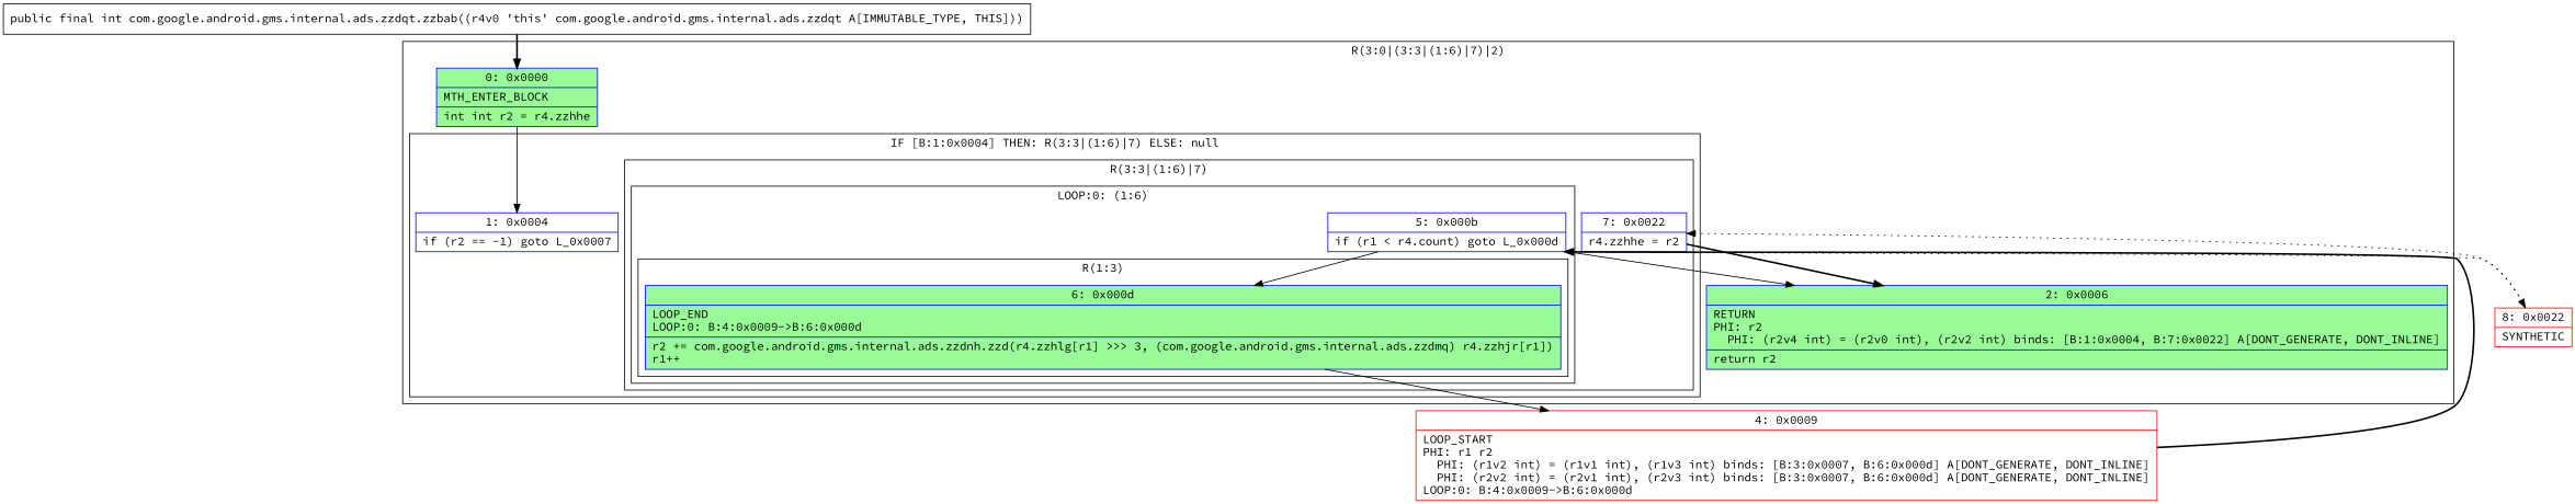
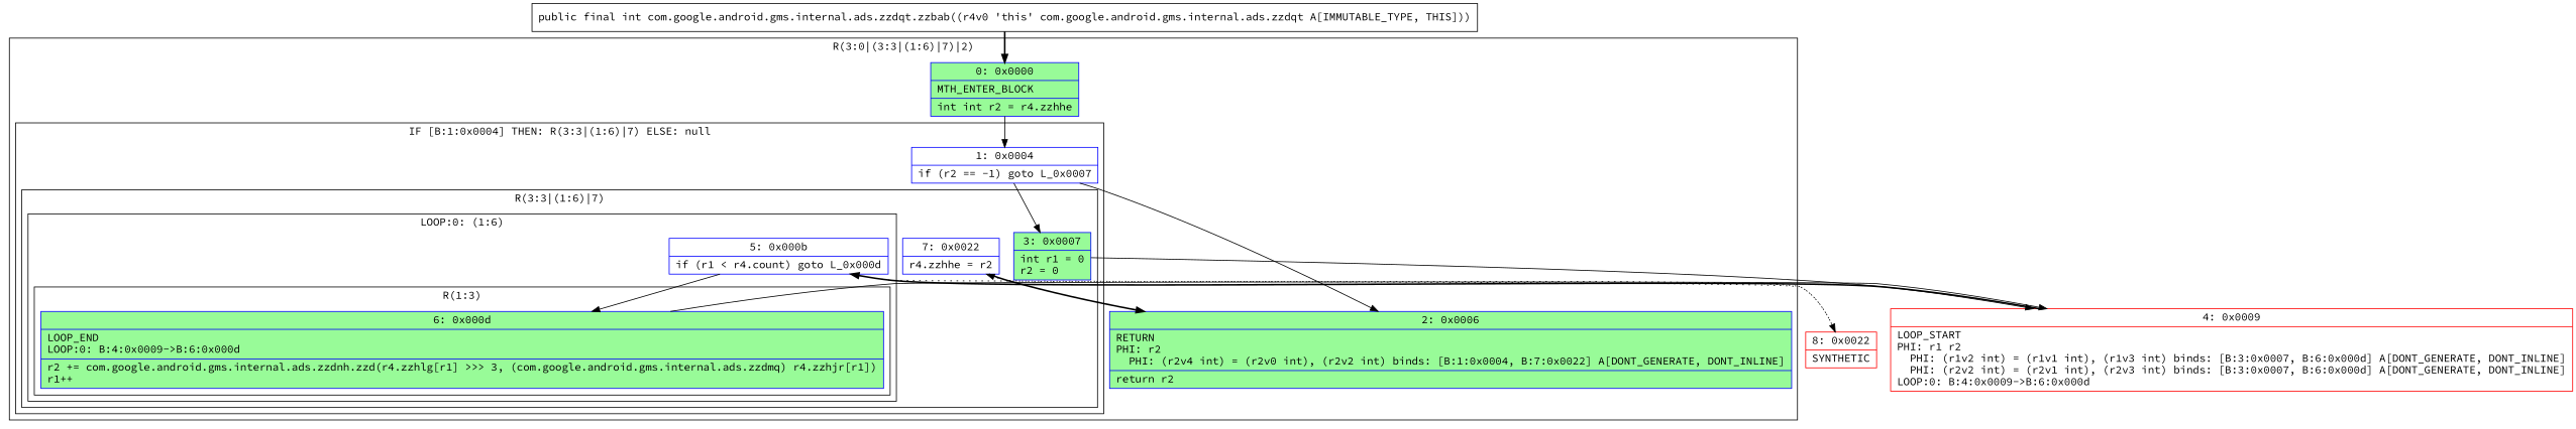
  digraph {
    fontname="Source Code Pro"
    node [color=blue fillcolor=white fontname="Source Code Pro" shape=record style=filled]
    edge [fontname="Source Code Pro" style=solid]
    n1 [fillcolor=palegreen label="{6\:\ 0x000d|LOOP_END\lLOOP:0: B:4:0x0009\-\>B:6:0x000d\l|r2 += com.google.android.gms.internal.ads.zzdnh.zzd(r4.zzhlg[r1] \>\>\> 3, (com.google.android.gms.internal.ads.zzdmq) r4.zzhjr[r1])\lr1++\l}"]
    n2 [label="{5\:\ 0x000b|if (r1 \< r4.count) goto L_0x000d\l}"]
+   n3 [fillcolor=palegreen label="{3\:\ 0x0007|int r1 = 0\lr2 = 0\l}"]
    n4 [label="{7\:\ 0x0022|r4.zzhhe = r2\l}"]
    n5 [label="{1\:\ 0x0004|if (r2 == \-1) goto L_0x0007\l}"]
    n6 [fillcolor=palegreen label="{0\:\ 0x0000|MTH_ENTER_BLOCK\l|int int r2 = r4.zzhhe\l}"]
    n7 [fillcolor=palegreen label="{2\:\ 0x0006|RETURN\lPHI: r2 \l  PHI: (r2v4 int) = (r2v0 int), (r2v2 int) binds: [B:1:0x0004, B:7:0x0022] A[DONT_GENERATE, DONT_INLINE]\l|return r2\l}"]
    n8 [color=red label="{4\:\ 0x0009|LOOP_START\lPHI: r1 r2 \l  PHI: (r1v2 int) = (r1v1 int), (r1v3 int) binds: [B:3:0x0007, B:6:0x000d] A[DONT_GENERATE, DONT_INLINE]\l  PHI: (r2v2 int) = (r2v1 int), (r2v3 int) binds: [B:3:0x0007, B:6:0x000d] A[DONT_GENERATE, DONT_INLINE]\lLOOP:0: B:4:0x0009\-\>B:6:0x000d\l}"]
    n9 [color=red label="{8\:\ 0x0022|SYNTHETIC\l}"]
    n10 [label="{public final int com.google.android.gms.internal.ads.zzdqt.zzbab((r4v0 'this' com.google.android.gms.internal.ads.zzdqt A[IMMUTABLE_TYPE, THIS])) }" color=""]
    subgraph cluster_1 {
      label="R(3:0|(3:3|(1:6)|7)|2)"
      n6
      n7
      subgraph cluster_2 {
        label="IF [B:1:0x0004] THEN: R(3:3|(1:6)|7) ELSE: null"
        n5
        subgraph cluster_3 {
          label="R(3:3|(1:6)|7)"
+         n3
          n4
          subgraph cluster_4 {
            label="LOOP:0: (1:6)"
            n2
            subgraph cluster_5 {
              label="R(1:3)"
              n1
            }
          }
        }
      }
    }
    n1 -> n8
    n2 -> n1
    n2 -> n9 [style=dotted]
+   n3 -> n8
    n4 -> n7 [style=bold]
-   n2 -> n7
+   n5 -> n3
+   n5 -> n7
    n6 -> n5
    n8 -> n2 [style=bold]
    n9 -> n4 [style=dotted]
    n10 -> n6 [style=bold]
  }
